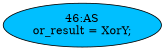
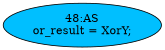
  strict digraph {
    rankdir=LR
-   n1 [ast="<pyverilog.vparser.ast.Assign object at 0x7f030bfc8150>" def_var="['or_result']" fillcolor=deepskyblue label="46:AS\nor_result = XorY;" statements="[]" style=filled typ=Assign use_var="['XorY']"]
+   n1 [ast="<pyverilog.vparser.ast.Assign object at 0x7f030bfc8150>" def_var="['or_result']" fillcolor=deepskyblue label="48:AS\nor_result = XorY;" statements="[]" style=filled typ=Assign use_var="['XorY']"]
  }
